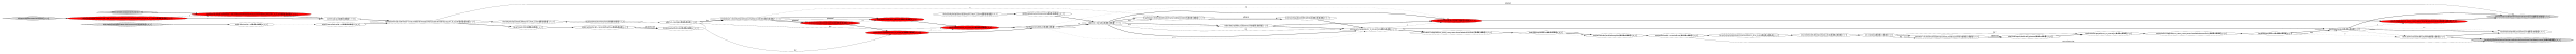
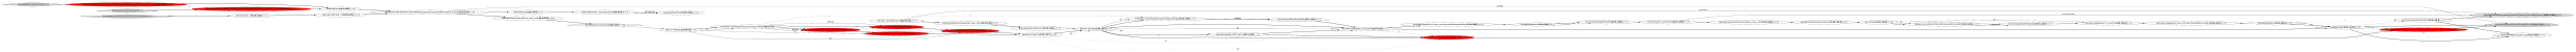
  digraph {
    fontname="Fira Sans"
    rankdir=LR
    node [fillcolor=white fontname="Fira Sans" shape=ellipse style=filled]
    edge [fontname="Fira Sans" style=bold]
    n1 [label="Assert.assertArrayEquals(DATA_FROM_CLIENT,serverThread.getDataFromClient(1))@@@28@@@['0', '0', '1']"]
    n2 [label="handshakeCompletedLock@@@29@@@['0', '0', '1']" shape=diamond]
    n3 [label="!handshakeCompleted@@@30@@@['1', '0', '1']" shape=diamond]
    n4 [label="Assert.assertTrue(handshakeCompleted)@@@33@@@['0', '0', '1']"]
    n5 [label="sslSocket.getOutputStream().flush()@@@8@@@['1', '1', '0']" shape=diamond]
    n6 [label="byte(( buf = new byte((((@@@9@@@['1', '1', '0']"]
    n7 [fillcolor=red label="Assert.assertArrayEquals(DATA_TO_CLIENT,buf)@@@12@@@['1', '0', '0']"]
    n8 [fillcolor=red label="assertArrayEquals(DATA_TO_CLIENT,buf)@@@12@@@['0', '1', '0']"]
    n9 [label="int bytesRead = sslSocket.getInputStream().read(buf,0,buf.length)@@@10@@@['1', '1', '0']"]
    n10 [fillcolor=lightgray label="testConnectWithSSLToNonStrictServer['0', '1', '0']" shape=diamond]
    n11 [fillcolor=red label="UnifiedServerThread serverThread = new UnifiedServerThread(x509Util,localServerAddress,true,DATA_TO_CLIENT)@@@3@@@['0', '1', '0']"]
    n12 [label="serverThread.start()@@@4@@@['1', '1', '0']"]
    n13 [label="Assert.assertArrayEquals(DATA_TO_CLIENT,buf)@@@16@@@['1', '0', '1']"]
    n14 [label="Assert.assertArrayEquals(DATA_FROM_CLIENT,serverThread.getDataFromClient(0))@@@17@@@['0', '0', '1']"]
    n15 [fillcolor=red label="assertTrue(handshakeCompleted)@@@17@@@['0', '1', '0']"]
    n16 [label="handshakeCompletedLock.wait(TIMEOUT)@@@31@@@['0', '0', '1']"]
    n17 [fillcolor=red label="assertArrayEquals(DATA_FROM_CLIENT,serverThread.getDataFromClient(0))@@@19@@@['0', '1', '0']"]
    n18 [fillcolor=lightgray label="{forceClose(sslSocket)serverThread.shutdown(TIMEOUT)}@@@21@@@['1', '1', '0']"]
    n19 [label="handshakeCompletedLock@@@18@@@['0', '0', '1']" shape=diamond]
    n20 [label="Assert.assertFalse(handshakeCompleted)@@@19@@@['0', '0', '1']"]
    n21 [label="secureClientSocket = connectWithSSL()@@@21@@@['0', '0', '1']"]
    n22 [label="secureClientSocket.getOutputStream().write(DATA_FROM_CLIENT)@@@22@@@['0', '0', '1']"]
    n23 [fillcolor=lightgray label="{forceClose(clientSocket)forceClose(secureClientSocket)serverThread.shutdown(TIMEOUT)}@@@36@@@['0', '0', '1']"]
    n24 [label="Assert.assertEquals(buf.length,bytesRead)@@@26@@@['0', '0', '1']"]
    n25 [label="Assert.assertArrayEquals(DATA_TO_CLIENT,buf)@@@27@@@['0', '0', '1']"]
-   n26 [label="handshakeCompletedLock@@@13@@@['1', '1', '0']" shape=diamond]
+   n26 [label="handshakeCompletedLock@@@13@@@['1', '1', '0']"]
    n27 [label="byte(( buf = new byte((((@@@13@@@['1', '1', '1']"]
    n28 [label="secureClientSocket.getOutputStream().flush()@@@23@@@['0', '0', '1']"]
    n29 [label="buf = new byte((((@@@24@@@['0', '0', '1']"]
    n30 [label="handshakeCompletedLock.wait(TIMEOUT)@@@15@@@['1', '1', '0']"]
    n31 [label="Socket clientSocket = null@@@3@@@['0', '0', '1']"]
    n32 [label="Socket secureClientSocket = null@@@4@@@['0', '0', '1']"]
    n33 [label="UnifiedServerThread serverThread = new UnifiedServerThread(x509Util,localServerAddress,true,DATA_TO_CLIENT)@@@5@@@['1', '1', '1']"]
    n34 [fillcolor=red label="assertEquals(buf.length,bytesRead)@@@11@@@['0', '1', '0']"]
    n35 [fillcolor=red label="Assert.assertEquals(buf.length,bytesRead)@@@11@@@['1', '0', '0']"]
    n36 [label="int bytesRead = clientSocket.getInputStream().read(buf,0,buf.length)@@@14@@@['0', '0', '1']"]
    n37 [label="Assert.assertEquals(buf.length,bytesRead)@@@15@@@['0', '0', '1']"]
    n38 [label="clientSocket.getOutputStream().flush()@@@12@@@['0', '0', '1']"]
    n39 [label="serverThread.start()@@@6@@@['0', '0', '1']"]
    n40 [label="Socket badClientSocket = connectWithoutSSL()@@@8@@@['0', '0', '1']"]
    n41 [label="forceClose(badClientSocket)@@@9@@@['0', '0', '1']"]
+   n42 [label="clientSocket = connectWithoutSSL()@@@10@@@['0', '0', '1']"]
    n43 [label="clientSocket.getOutputStream().write(DATA_FROM_CLIENT)@@@11@@@['0', '0', '1']"]
    n44 [label="bytesRead = secureClientSocket.getInputStream().read(buf,0,buf.length)@@@25@@@['0', '0', '1']"]
    n45 [label="sslSocket.getOutputStream().write(DATA_FROM_CLIENT)@@@7@@@['1', '1', '0']"]
    n46 [fillcolor=lightgray label="testTLSDetectionNonBlockingNonStrictServerDisconnectedClient['0', '0', '1']" shape=diamond]
    n47 [fillcolor=red label="UnifiedServerThread serverThread = new UnifiedServerThread(x509Util,localServerAddress,true,DATA_TO_CLIENT)@@@3@@@['1', '0', '0']"]
    n48 [fillcolor=lightgray label="testConnectWithSSLToNonStrictServer['1', '0', '0']" shape=diamond]
    n1 -> n2
    n2 -> n3
    n2 -> n3 [label=true style=dotted]
    n2 -> n4 [label=0 style=dotted]
    n3 -> n4 [style=dashed]
    n3 -> n16
    n3 -> n16 [label=true style=dotted]
    n3 -> n17 [label=0 style=dashed]
    n3 -> n18
    n4 -> n16
    n4 -> n23
    n5 -> n6 [style=solid]
    n6 -> n7 [label=buf style=solid]
    n6 -> n8 [label=buf style=solid]
    n6 -> n9
    n6 -> n9 [label=buf style=solid]
    n7 -> n8 [label=0 style=dashed]
    n7 -> n26
    n8 -> n26
    n9 -> n34 [label=bytesRead style=solid]
    n9 -> n34
    n9 -> n35 [label=bytesRead style=solid]
    n9 -> n35
    n9 -> n36 [label=0 style=dashed]
    n10 -> n11
    n11 -> n12
    n12 -> n33
    n13 -> n3
    n13 -> n14
    n13 -> n15 [label=0 style=dashed]
    n14 -> n19
    n15 -> n17
    n17 -> n18
    n19 -> n20 [label=true style=dotted]
    n19 -> n20
    n20 -> n21
    n21 -> n22
    n21 -> n23 [label=secureClientSocket style=solid]
    n22 -> n28
    n24 -> n25
    n25 -> n1
    n26 -> n13 [label=true style=dotted]
    n26 -> n15 [label=true style=dotted]
    n26 -> n27 [label=true style=dotted]
    n26 -> n27
    n27 -> n13
    n27 -> n13 [label=buf style=solid]
    n27 -> n15
    n27 -> n30
    n27 -> n30 [label=true style=dotted]
    n27 -> n36 [label=buf style=solid]
    n27 -> n36
    n28 -> n29
    n29 -> n25 [label=buf style=solid]
    n29 -> n44
    n29 -> n44 [label=buf style=solid]
    n30 -> n13
    n30 -> n15
-   n31 -> n32 [style=dotted]
+   n31 -> n32
    n32 -> n33
    n33 -> n18 [label=sslSocket style=solid]
    n33 -> n39
    n33 -> n45
    n34 -> n8
    n35 -> n7
    n35 -> n34 [label=0 style=dashed]
    n36 -> n37
    n36 -> n37 [label=bytesRead style=solid]
    n37 -> n13
    n38 -> n27
    n39 -> n40
    n40 -> n41 [label=badClientSocket style=solid]
    n40 -> n41
+   n42 -> n23 [label=clientSocket style=solid]
+   n42 -> n43
    n43 -> n38
    n44 -> n24 [label=bytesRead style=solid]
    n44 -> n24
    n45 -> n5
    n46 -> n31
    n47 -> n11 [label=0 style=dashed]
    n47 -> n12
    n48 -> n47
  }
